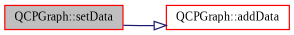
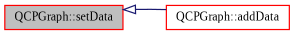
  digraph {
    rankdir=LR
    fontname="Liberation Serif"
    node [color=red fontname="Liberation Serif" fontsize=10 shape=record style=filled]
    n1 [fillcolor=grey75 fontcolor=black height=0.2 label="QCPGraph::setData" width=0.4]
    n2 [fillcolor=white height=0.2 label="QCPGraph::addData" width=0.4]
-   n1 -> n2 [color=midnightblue fontname="Liberation Serif" fontsize=10 labelfontname=Helvetica labelfontsize=10 style=solid arrowhead=onormal]
+   n2 -> n1 [color=midnightblue fontname="Liberation Serif" fontsize=10 labelfontname=Helvetica labelfontsize=10 style=solid arrowhead=onormal]
  }
